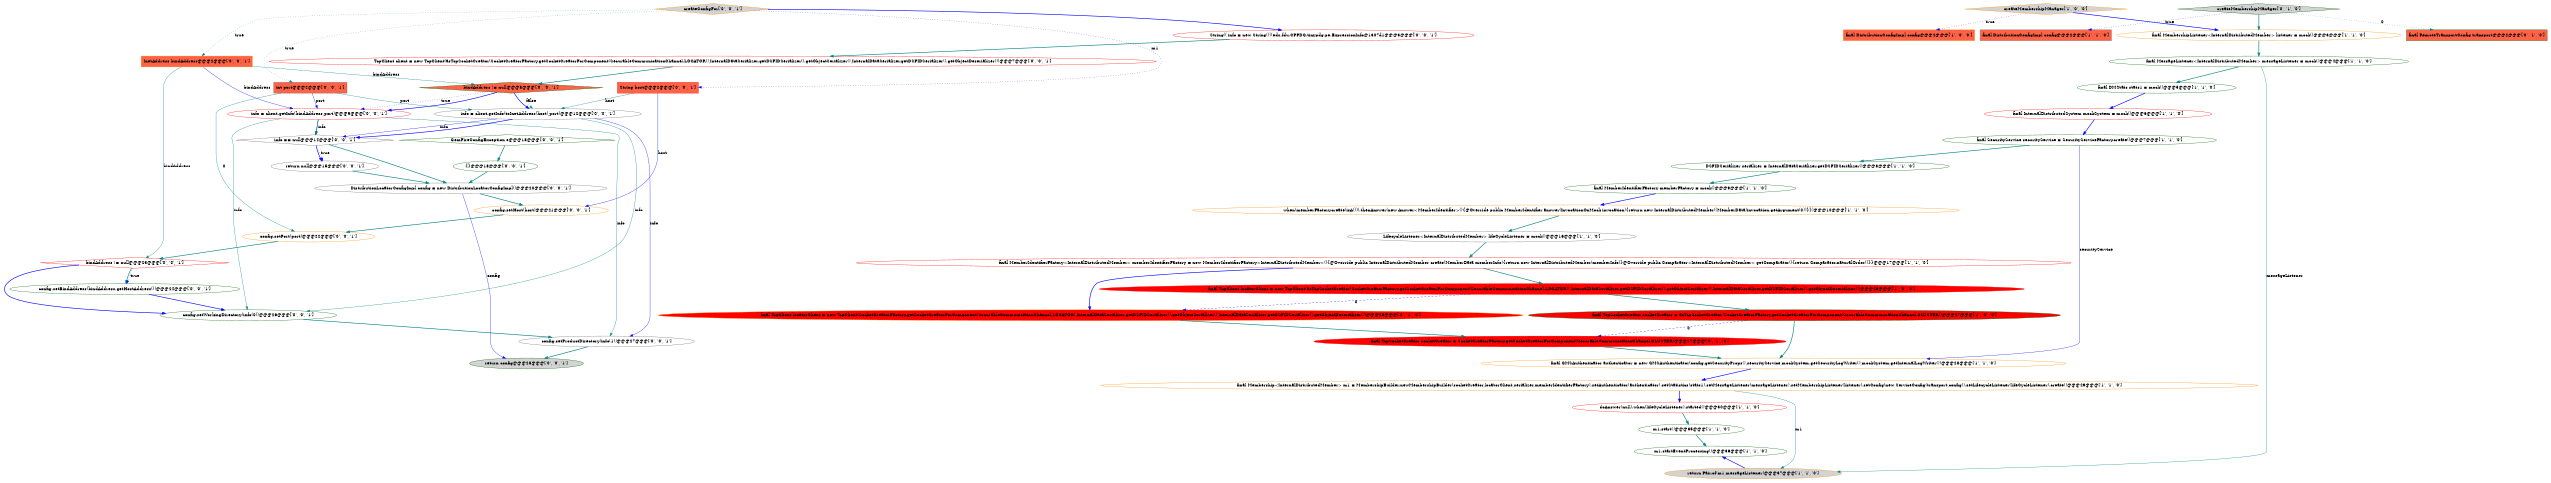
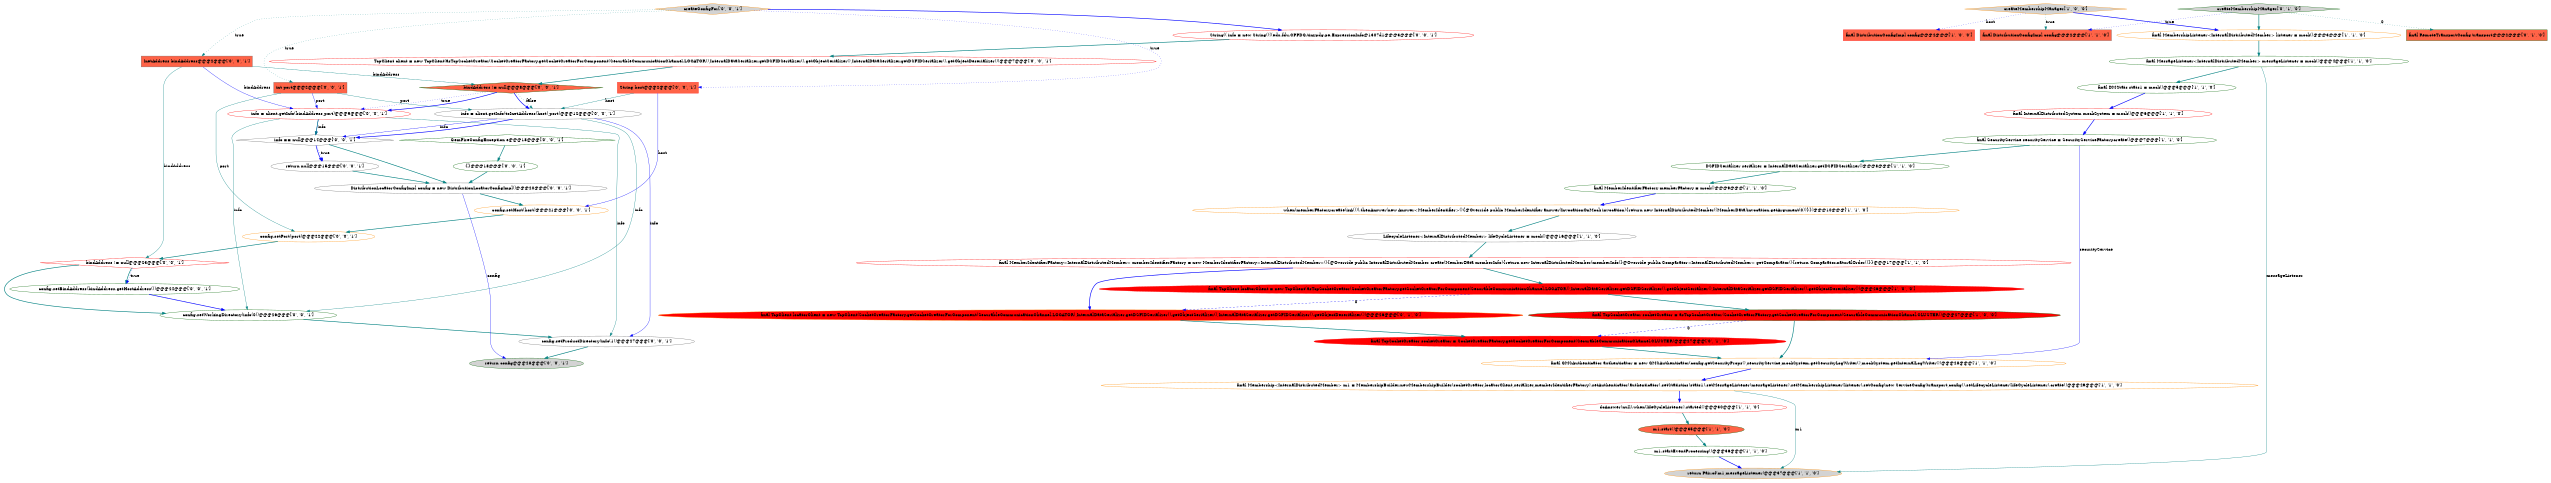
  digraph {
    node [color=darkgreen fillcolor=white shape=ellipse style=filled]
    edge [color=teal style=bold]
    n1 [color=darkorange label="config.setPort(port)@@@22@@@['0', '0', '1']"]
    n2 [color=red label="bindAddress != null@@@23@@@['0', '0', '1']" shape=diamond]
    n3 [label="config.setWorkingDirectory(info(0()@@@26@@@['0', '0', '1']"]
    n4 [label="config.setBindAddress(bindAddress.getHostAddress())@@@24@@@['0', '0', '1']"]
    n5 [color=darkorange fillcolor=red label="final TcpClient locatorClient = new TcpClient(SocketCreatorFactory.getSocketCreatorForComponent(SecurableCommunicationChannel.LOCATOR),InternalDataSerializer.getDSFIDSerializer().getObjectSerializer(),InternalDataSerializer.getDSFIDSerializer().getObjectDeserializer())@@@26@@@['0', '1', '0']"]
    n6 [color=red fillcolor=red label="final TcpSocketCreator socketCreator = SocketCreatorFactory.getSocketCreatorForComponent(SecurableCommunicationChannel.CLUSTER)@@@27@@@['0', '1', '0']"]
    n7 [color=darkorange label="final GMSAuthenticator authenticator = new GMSAuthenticator(config.getSecurityProps(),securityService,mockSystem.getSecurityLogWriter(),mockSystem.getInternalLogWriter())@@@28@@@['1', '1', '0']"]
    n8 [color=red label="TcpClient client = new TcpClient(asTcpSocketCreator(SocketCreatorFactory.getSocketCreatorForComponent(SecurableCommunicationChannel.LOCATOR)),InternalDataSerializer.getDSFIDSerializer().getObjectSerializer(),InternalDataSerializer.getDSFIDSerializer().getObjectDeserializer())@@@7@@@['0', '0', '1']"]
    n9 [fillcolor=tomato label="bindAddress != null@@@8@@@['0', '0', '1']" shape=diamond]
    n10 [color=red label="info = client.getInfo(bindAddress,port)@@@9@@@['0', '0', '1']"]
    n11 [color=gray40 label="info = client.getInfo(toInetAddress(host),port)@@@12@@@['0', '0', '1']"]
    n12 [color=darkorange label="final Membership<InternalDistributedMember> m1 = MembershipBuilder.newMembershipBuilder(socketCreator,locatorClient,serializer,memberIdentifierFactory).setAuthenticator(authenticator).setStatistics(stats1).setMessageListener(messageListener).setMembershipListener(listener).setConfig(new ServiceConfig(transport,config)).setLifecycleListener(lifeCycleListener).create()@@@29@@@['1', '1', '0']"]
    n13 [color=red label="doAnswer(null).when(lifeCycleListener).started()@@@30@@@['1', '1', '0']"]
    n14 [color=darkorange fillcolor=lightgray label="return Pair.of(m1,messageListener)@@@37@@@['1', '1', '0']"]
-   n15 [label="m1.start()@@@35@@@['1', '1', '0']"]
+   n15 [fillcolor=tomato label="m1.start()@@@35@@@['1', '1', '0']"]
    n16 [label="m1.startEventProcessing()@@@36@@@['1', '1', '0']"]
    n17 [color=darkorange label="when(memberFactory.create(isA())).thenAnswer(new Answer<MemberIdentifier>(){@Override public MemberIdentifier answer(InvocationOnMock invocation){return new InternalDistributedMember((MemberData)invocation.getArgument(0))}})@@@10@@@['1', '1', '0']"]
    n18 [color=gray40 label="LifecycleListener<InternalDistributedMember> lifeCycleListener = mock()@@@16@@@['1', '1', '0']"]
    n19 [color=red label="final MemberIdentifierFactory<InternalDistributedMember> memberIdentifierFactory = new MemberIdentifierFactory<InternalDistributedMember>(){@Override public InternalDistributedMember create(MemberData memberInfo){return new InternalDistributedMember(memberInfo)}@Override public Comparator<InternalDistributedMember> getComparator(){return Comparator.naturalOrder()}}@@@17@@@['1', '1', '0']"]
    n20 [label="final MemberIdentifierFactory memberFactory = mock()@@@9@@@['1', '1', '0']"]
    n21 [color=gray40 label="DistributionLocatorConfigImpl config = new DistributionLocatorConfigImpl()@@@20@@@['0', '0', '1']"]
    n22 [fillcolor=lightgray label="return config@@@28@@@['0', '0', '1']"]
    n23 [color=darkorange label="config.setHost(host)@@@21@@@['0', '0', '1']"]
    n24 [color=darkorange fillcolor=lightgray label="createMembershipManager['1', '0', '0']" shape=diamond]
-   n25 [color=darkorange fillcolor=tomato label="final DistributionConfigImpl config@@@2@@@['1', '0', '0']" shape=box]
+   n25 [color=red fillcolor=tomato label="final DistributionConfigImpl config@@@2@@@['1', '0', '0']" shape=box]
    n26 [color=darkorange label="final MembershipListener<InternalDistributedMember> listener = mock()@@@3@@@['1', '1', '0']"]
    n27 [color=gray40 fillcolor=tomato label="final DistributionConfigImpl config@@@2@@@['1', '1', '0']" shape=box]
    n28 [label="final MessageListener<InternalDistributedMember> messageListener = mock()@@@4@@@['1', '1', '0']"]
    n29 [color=red fillcolor=red label="final TcpClient locatorClient = new TcpClient(asTcpSocketCreator(SocketCreatorFactory.getSocketCreatorForComponent(SecurableCommunicationChannel.LOCATOR)),InternalDataSerializer.getDSFIDSerializer().getObjectSerializer(),InternalDataSerializer.getDSFIDSerializer().getObjectDeserializer())@@@26@@@['1', '0', '0']"]
    n30 [fillcolor=lightgray label="createMembershipManager['0', '1', '0']" shape=diamond]
    n31 [fillcolor=tomato label="final RemoteTransportConfig transport@@@2@@@['0', '1', '0']" shape=box]
    n32 [color=red label="String(( info = new String((((edu.fdu.CPPDG.tinypdg.pe.ExpressionInfo@1307d1@@@3@@@['0', '0', '1']"]
    n33 [label="GemFireConfigException e@@@18@@@['0', '0', '1']" shape=diamond]
    n34 [label="{}@@@18@@@['0', '0', '1']"]
    n35 [color=red label="final InternalDistributedSystem mockSystem = mock()@@@6@@@['1', '1', '0']"]
    n36 [label="final SecurityService securityService = SecurityServiceFactory.create()@@@7@@@['1', '1', '0']"]
    n37 [label="DSFIDSerializer serializer = InternalDataSerializer.getDSFIDSerializer()@@@8@@@['1', '1', '0']"]
-   n38 [color=darkorange fillcolor=tomato label="InetAddress bindAddress@@@2@@@['0', '0', '1']" shape=box]
+   n38 [color=gray40 fillcolor=tomato label="InetAddress bindAddress@@@2@@@['0', '0', '1']" shape=box]
    n39 [color=gray40 label="config.setProductDirectory(info(1()@@@27@@@['0', '0', '1']"]
    n40 [color=gray40 label="info == null@@@14@@@['0', '0', '1']" shape=diamond]
    n41 [color=gray40 fillcolor=tomato label="int port@@@2@@@['0', '0', '1']" shape=box]
    n42 [fillcolor=red label="final TcpSocketCreator socketCreator = asTcpSocketCreator(SocketCreatorFactory.getSocketCreatorForComponent(SecurableCommunicationChannel.CLUSTER))@@@27@@@['1', '0', '0']"]
    n43 [label="final DMStats stats1 = mock()@@@5@@@['1', '1', '0']"]
    n44 [color=gray40 label="return null@@@15@@@['0', '0', '1']"]
    n45 [color=red fillcolor=tomato label="String host@@@2@@@['0', '0', '1']" shape=box]
    n46 [color=darkorange fillcolor=lightgray label="createConfigFor['0', '0', '1']" shape=diamond]
    n1 -> n2
-   n2 -> n3 [color=blue]
+   n2 -> n3
    n2 -> n4
    n2 -> n4 [color=blue label=true style=dotted]
    n3 -> n39
    n4 -> n3 [color=blue]
    n5 -> n6
    n6 -> n7
    n7 -> n12 [color=blue]
    n8 -> n9
    n9 -> n10 [color=blue label=true style=dotted]
    n9 -> n10 [color=blue]
    n9 -> n11 [label=false style=dotted]
    n9 -> n11 [color=blue]
    n10 -> n3 [label=info style=solid]
    n10 -> n39 [label=info style=solid]
    n10 -> n40 [color=blue label=info style=solid]
    n10 -> n40
    n11 -> n3 [label=info style=solid]
    n11 -> n39 [color=blue label=info style=solid]
    n11 -> n40 [color=blue label=info style=solid]
    n11 -> n40 [color=blue]
    n12 -> n13 [color=blue]
    n12 -> n14 [label=m1 style=solid]
    n13 -> n15
    n15 -> n16
-   n14 -> n16 [color=blue]
+   n16 -> n14 [color=blue]
    n17 -> n18
    n18 -> n19
    n19 -> n5 [color=blue]
    n19 -> n29
    n20 -> n17 [color=blue]
    n21 -> n22 [color=blue label=config style=solid]
    n21 -> n23
    n23 -> n1
-   n24 -> n25 [color=blue label=true style=dotted]
+   n24 -> n25 [color=blue label=host style=dotted]
    n24 -> n26 [color=blue]
+   n24 -> n27 [label=true style=dotted]
    n26 -> n28
    n28 -> n14 [label=messageListener style=solid]
    n28 -> n43
    n29 -> n5 [color=blue label=0 style=dashed]
    n29 -> n42
    n30 -> n26
    n30 -> n27 [color=blue label=true style=dotted]
    n30 -> n31 [label=0 style=dotted]
    n32 -> n8
    n33 -> n34
    n34 -> n21
    n35 -> n36 [color=blue]
    n36 -> n7 [color=blue label=securityService style=solid]
    n36 -> n37
    n37 -> n20
    n38 -> n2 [label=bindAddress style=solid]
    n38 -> n9 [label=bindAddress style=solid]
    n38 -> n10 [color=blue label=bindAddress style=solid]
    n39 -> n22
    n40 -> n21
    n40 -> n44 [color=blue]
    n40 -> n44 [color=blue label=true style=dotted]
-   n41 -> n1 [label=0 style=solid]
+   n41 -> n1 [label=port style=solid]
    n41 -> n10 [color=blue label=port style=solid]
    n41 -> n11 [label=port style=solid]
    n42 -> n6 [color=blue label=0 style=dashed]
    n42 -> n7
    n43 -> n35 [color=blue]
    n44 -> n21
    n45 -> n11 [label=host style=solid]
    n45 -> n23 [color=blue label=host style=solid]
    n46 -> n32 [color=blue]
    n46 -> n38 [label=true style=dotted]
    n46 -> n41 [label=true style=dotted]
-   n46 -> n45 [color=blue label=m1 style=dotted]
+   n46 -> n45 [color=blue label=true style=dotted]
  }
